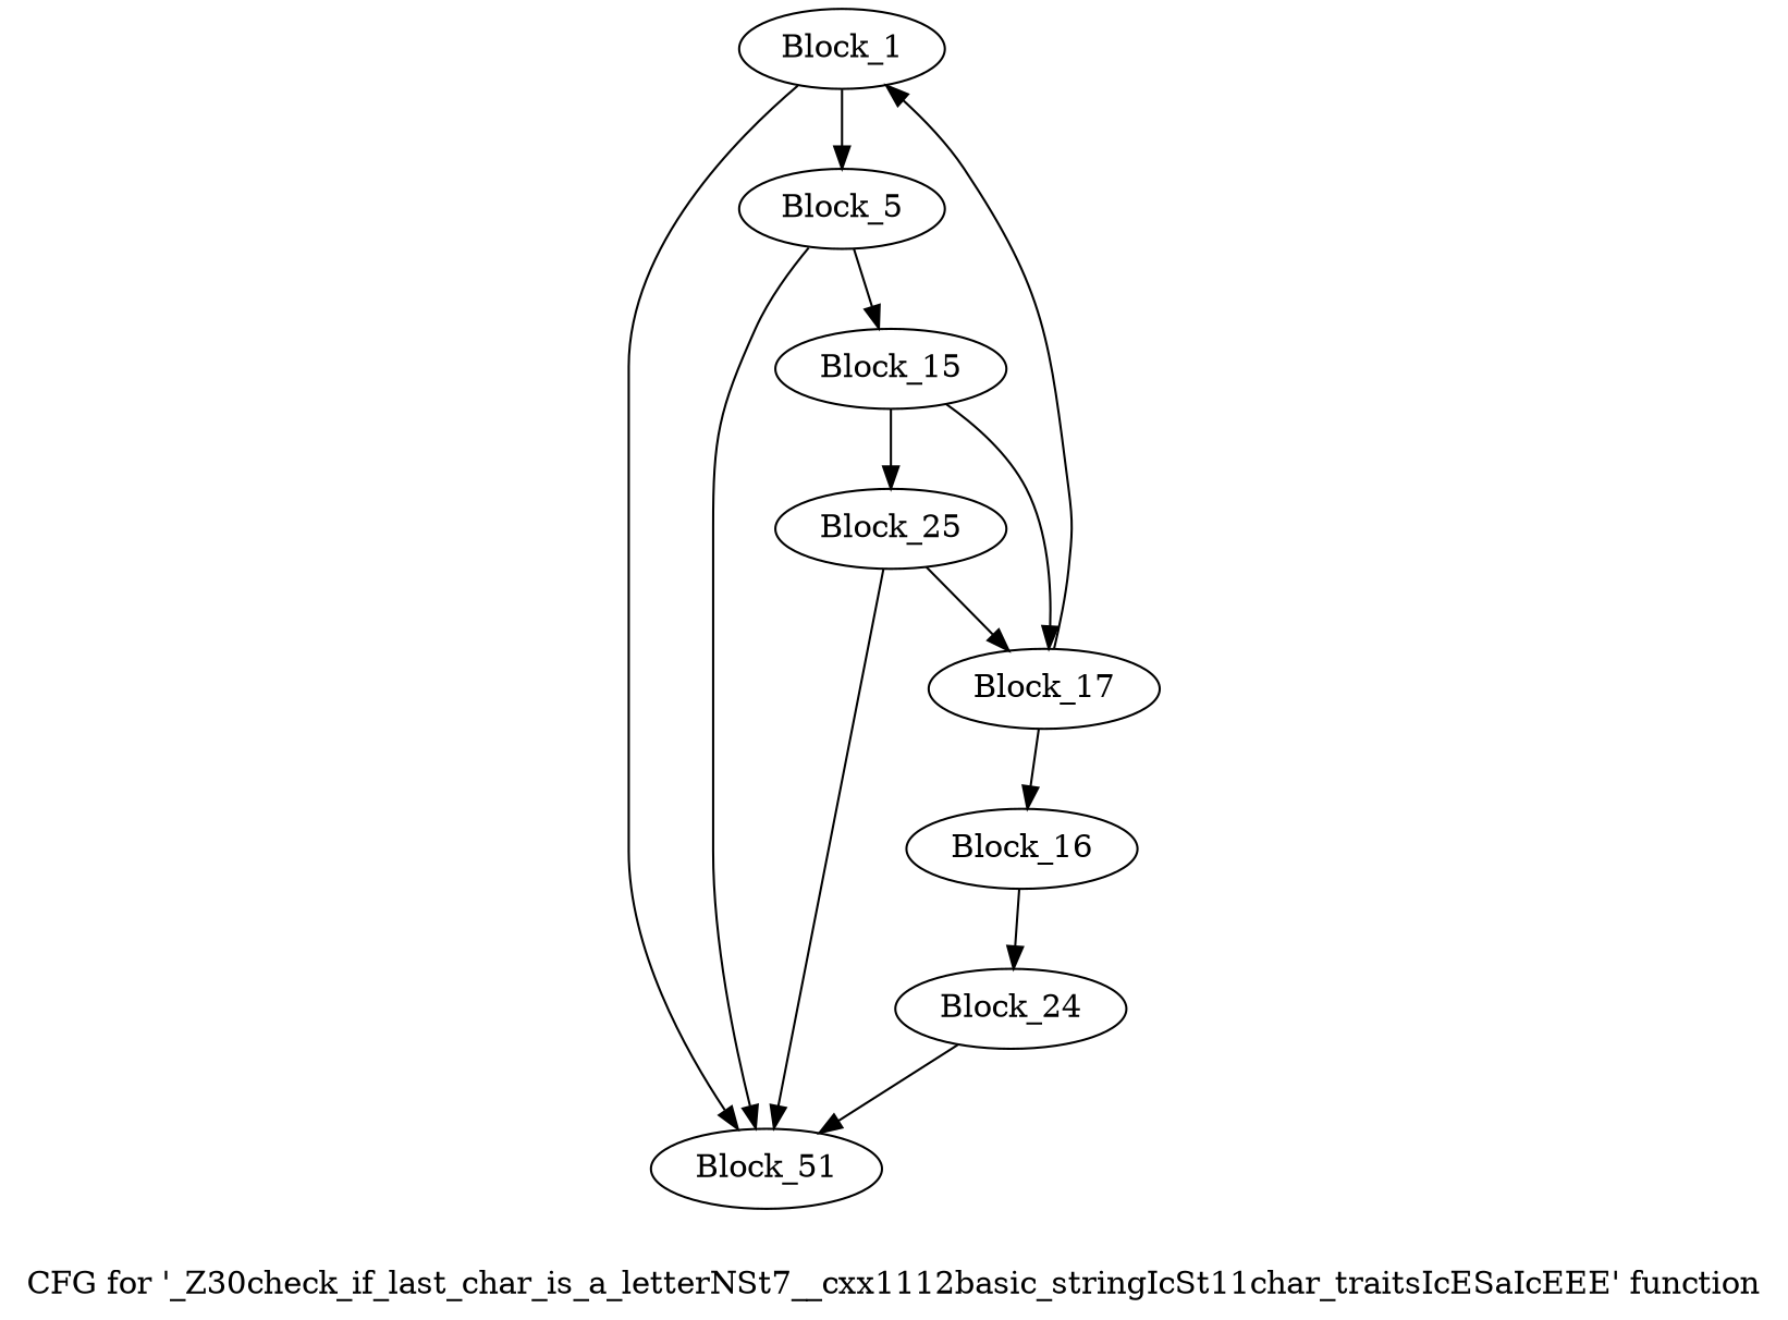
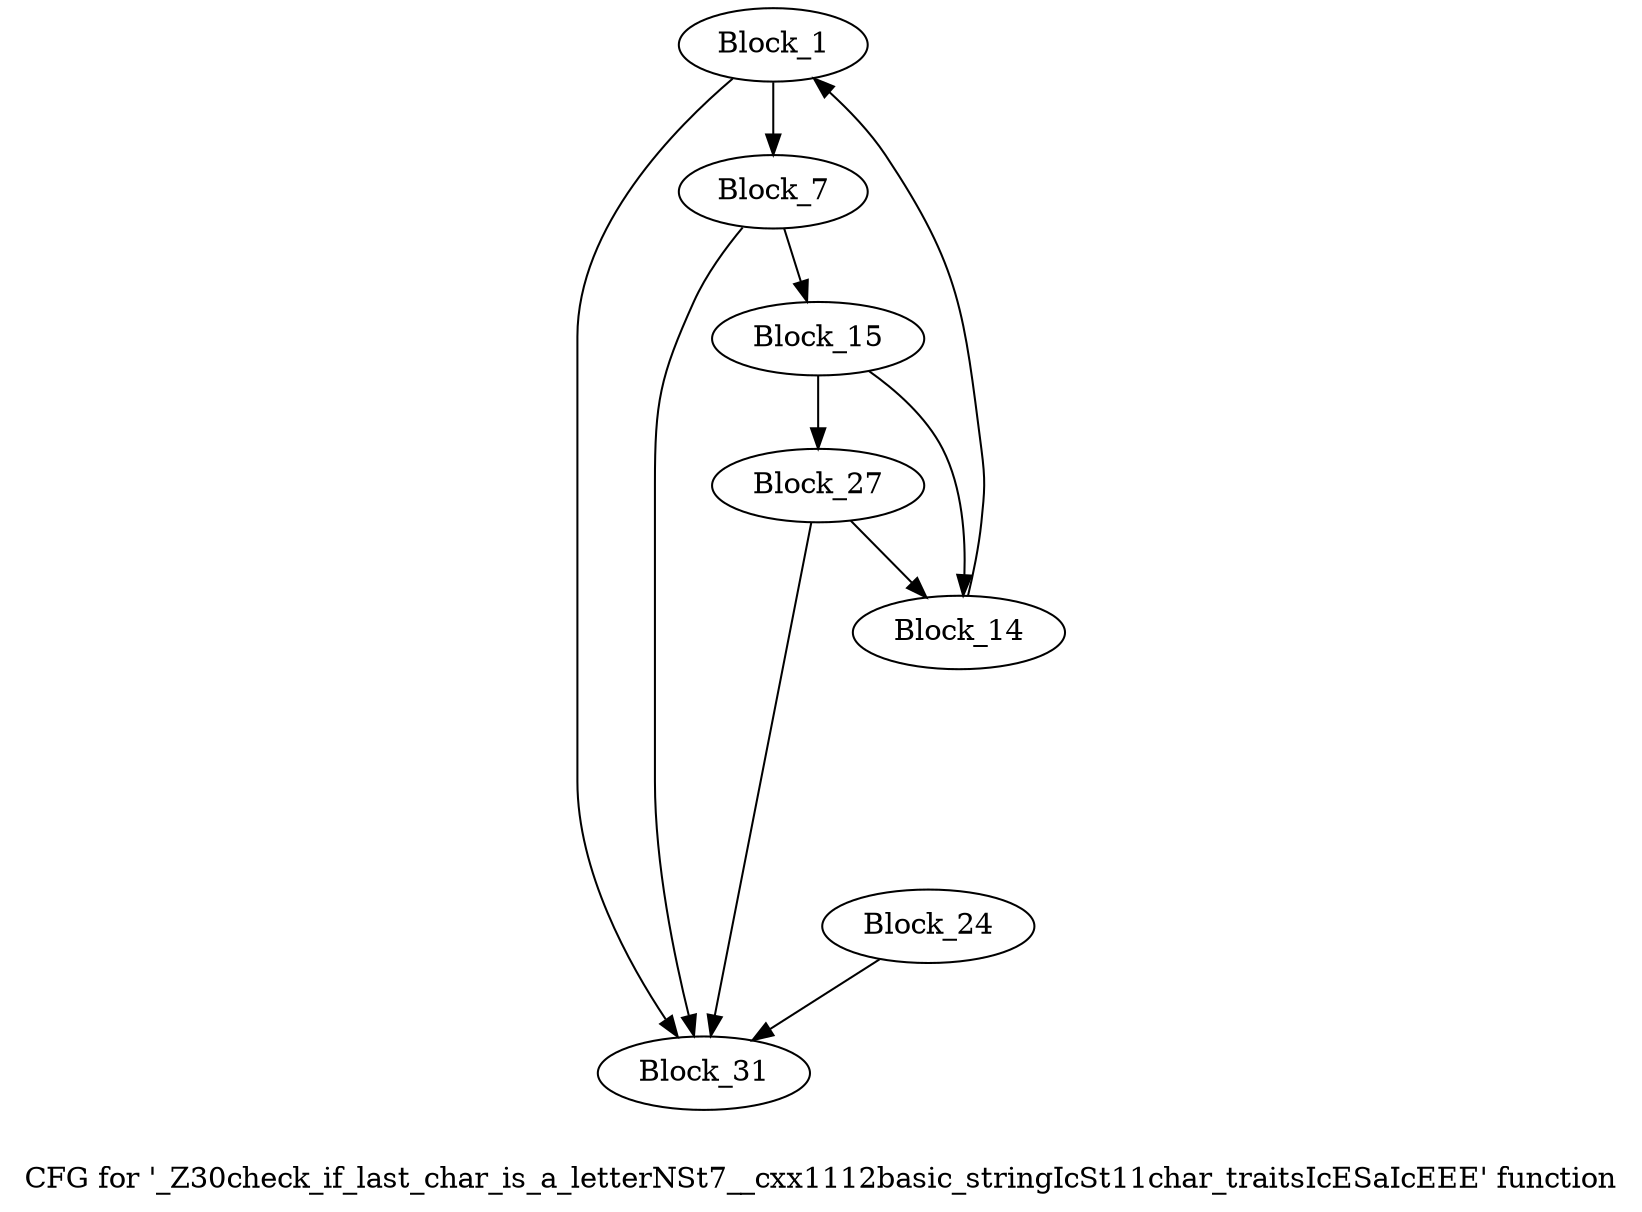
  digraph {
    fontname="DejaVu Serif"
    label="CFG for '_Z30check_if_last_char_is_a_letterNSt7__cxx1112basic_stringIcSt11char_traitsIcESaIcEEE' function"
    node [fontname="DejaVu Serif"]
    edge [fontname="DejaVu Serif" tailport=s0]
    n1 [label=Block_1]
-   n2 [label=Block_51]
-   n3 [label=Block_5]
+   n2 [label=Block_31]
+   n3 [label=Block_7]
    n4 [label=Block_15]
-   n5 [label=Block_25]
-   n6 [label=Block_17]
-   n7 [label=Block_16]
+   n5 [label=Block_27]
+   n6 [label=Block_14]
    n8 [label=Block_24]
    n1 -> n2
    n1 -> n3 [tailport=s1]
    n3 -> n2
    n3 -> n4 [tailport=s1]
    n4 -> n5
    n4 -> n6 [tailport=s1]
    n5 -> n2 [tailport=s1]
    n5 -> n6
    n6 -> n1
-   n6 -> n7 [tailport=s1]
-   n7 -> n8 [tailport=s1]
    n8 -> n2
  }
